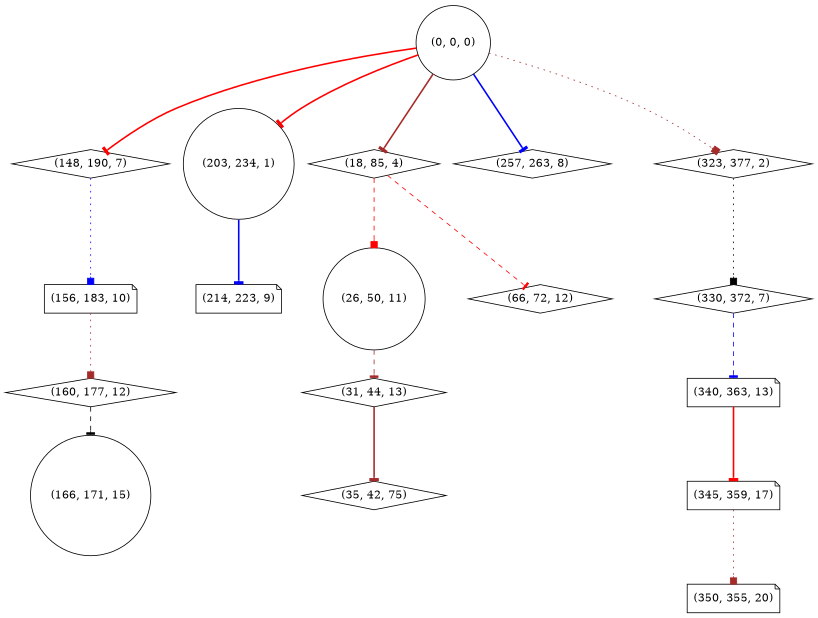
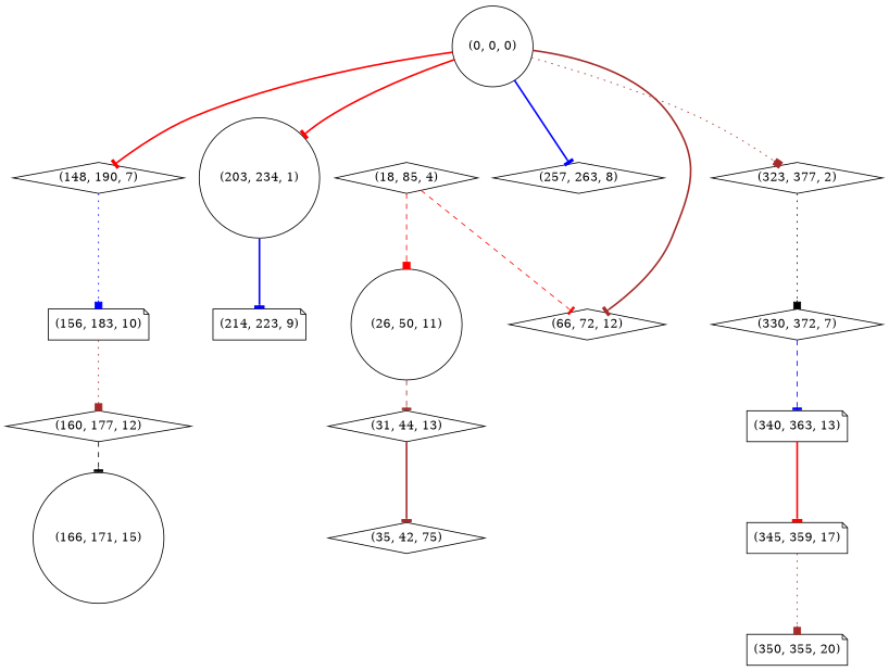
  digraph {
    node [shape=diamond]
    edge [arrowhead=tee color=brown style=bold]
    "(0, 0, 0)" [shape=circle]
    "(18, 85, 4)"
    "(148, 190, 7)"
    "(203, 234, 1)" [shape=circle]
    n5 [label="(257, 263, 8)"]
    "(323, 377, 2)"
    "(26, 50, 11)" [shape=circle]
    "(66, 72, 12)"
    "(156, 183, 10)" [shape=note]
    "(214, 223, 9)" [shape=note]
    "(330, 372, 7)"
    "(31, 44, 13)"
    n13 [label="(35, 42, 75)"]
    "(160, 177, 12)"
    "(166, 171, 15)" [shape=circle]
    "(340, 363, 13)" [shape=note]
    "(345, 359, 17)" [shape=note]
    "(350, 355, 20)" [shape=note]
-   "(0, 0, 0)" -> "(18, 85, 4)"
+   "(0, 0, 0)" -> "(66, 72, 12)"
    "(0, 0, 0)" -> "(148, 190, 7)" [color=red]
    "(0, 0, 0)" -> "(203, 234, 1)" [color=red]
    "(0, 0, 0)" -> n5 [color=blue]
    "(0, 0, 0)" -> "(323, 377, 2)" [arrowhead=box style=dotted]
    "(18, 85, 4)" -> "(26, 50, 11)" [arrowhead=box color=red style=dashed]
    "(18, 85, 4)" -> "(66, 72, 12)" [color=red style=dashed]
    "(148, 190, 7)" -> "(156, 183, 10)" [arrowhead=box color=blue style=dotted]
    "(203, 234, 1)" -> "(214, 223, 9)" [color=blue]
    "(323, 377, 2)" -> "(330, 372, 7)" [arrowhead=box color=black style=dotted]
    "(26, 50, 11)" -> "(31, 44, 13)" [style=dashed]
    "(156, 183, 10)" -> "(160, 177, 12)" [arrowhead=box style=dotted]
    "(330, 372, 7)" -> "(340, 363, 13)" [color=blue style=dashed]
    "(31, 44, 13)" -> n13
    "(160, 177, 12)" -> "(166, 171, 15)" [color=black style=dashed]
    "(340, 363, 13)" -> "(345, 359, 17)" [color=red]
    "(345, 359, 17)" -> "(350, 355, 20)" [arrowhead=box style=dotted]
  }
